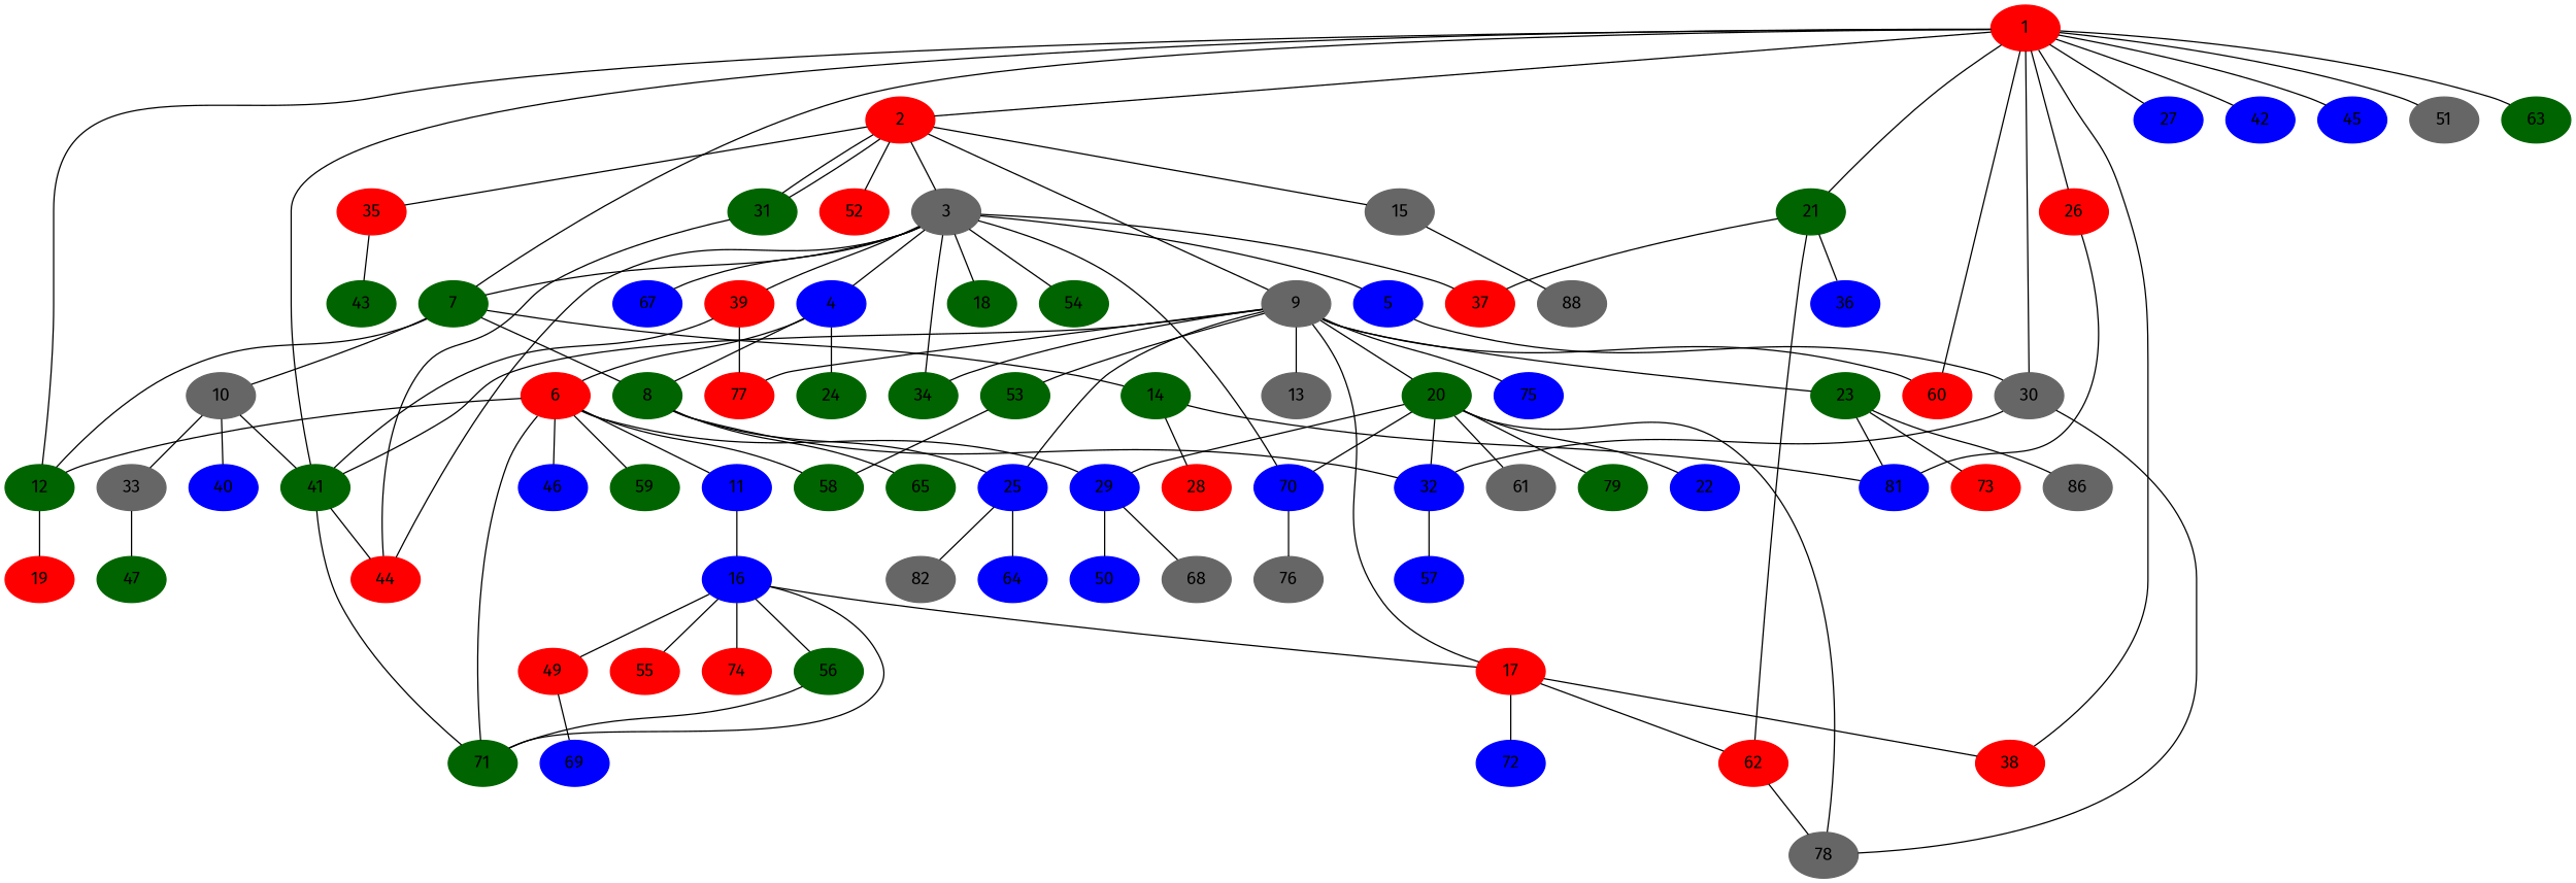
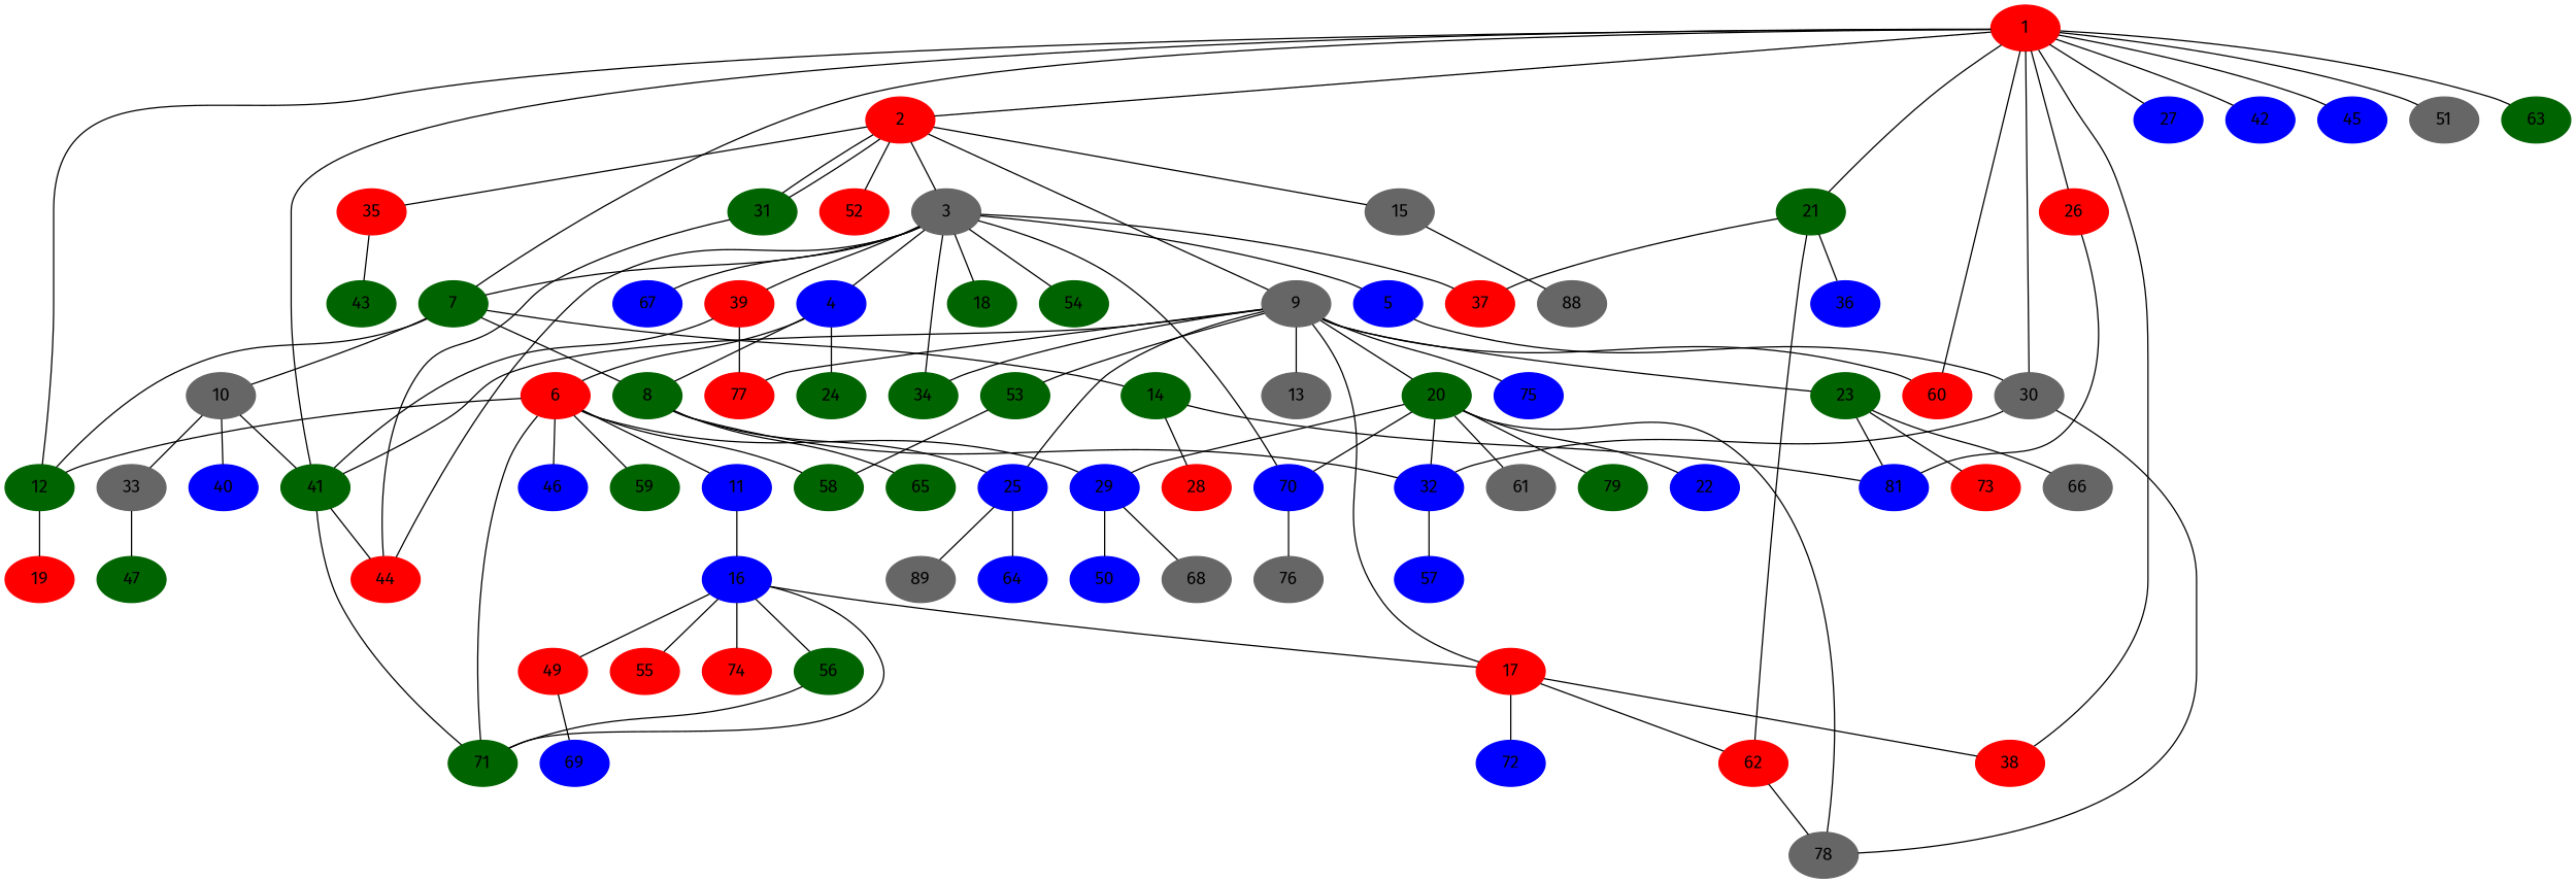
  graph {
    fontname="Fira Sans"
    node [color=darkgreen fontname="Fira Sans" style=filled]
    edge [fontname="Fira Sans"]
    1 [color=red]
    2 [color=red]
    7
    12
    21
    26 [color=red]
    27 [color=blue]
    30 [color=gray40]
    38 [color=red]
    41
    42 [color=blue]
    45 [color=blue]
    51 [color=gray40]
    60 [color=red]
    63
    3 [color=gray40]
    9 [color=gray40]
    15 [color=gray40]
    31
    35 [color=red]
    52 [color=red]
    8
    10 [color=gray40]
    14
    19 [color=red]
    37 [color=red]
    62 [color=red]
    36 [color=blue]
    81 [color=blue]
    32 [color=blue]
    78 [color=gray40]
    44 [color=red]
    71
    4 [color=blue]
    5 [color=blue]
    18
    34
    39 [color=red]
    54
    67 [color=blue]
    70 [color=blue]
    25 [color=blue]
    13 [color=gray40]
    17 [color=red]
    20
    23
    53
    75 [color=blue]
    77 [color=red]
    n50 [color=gray40 label=88]
    43
    6 [color=red]
    24
    76 [color=gray40]
    11 [color=blue]
    29 [color=blue]
    46 [color=blue]
    58
    59
    65
    16 [color=blue]
    50 [color=blue]
    68 [color=gray40]
    33 [color=gray40]
    40 [color=blue]
    28 [color=red]
    64 [color=blue]
-   82 [color=gray40]
+   82 [color=gray40 label=89]
    57 [color=blue]
    72 [color=blue]
    22 [color=blue]
    61 [color=gray40]
    79
-   66 [color=gray40 label=86]
+   66 [color=gray40]
    73 [color=red]
    47
    49 [color=red]
    55 [color=red]
    56
    74 [color=red]
    69 [color=blue]
    1 -- 2
    1 -- 7
    1 -- 12
    1 -- 21
    1 -- 26
    1 -- 27
    1 -- 30
    1 -- 38
    1 -- 41
    1 -- 42
    1 -- 45
    1 -- 51
    1 -- 60
    1 -- 63
    2 -- 3
    2 -- 9
    2 -- 15
    2 -- 31
    2 -- 31
    2 -- 35
    2 -- 52
    7 -- 12
    7 -- 8
    7 -- 10
    7 -- 14
    12 -- 19
    21 -- 37
    21 -- 62
    21 -- 36
    26 -- 81
    30 -- 32
    30 -- 78
    41 -- 44
    41 -- 71
    3 -- 7
    3 -- 37
    3 -- 44
    3 -- 4
    3 -- 5
    3 -- 18
    3 -- 34
    3 -- 39
    3 -- 54
    3 -- 67
    3 -- 70
    9 -- 41
    9 -- 60
    9 -- 34
    9 -- 25
    9 -- 13
    9 -- 17
    9 -- 20
    9 -- 23
    9 -- 53
    9 -- 75
    9 -- 77
    15 -- n50
    31 -- 44
    35 -- 43
    8 -- 32
    8 -- 25
    8 -- 65
    10 -- 41
    10 -- 33
    10 -- 40
    14 -- 81
    14 -- 28
    62 -- 78
    32 -- 57
    4 -- 8
    4 -- 6
    4 -- 24
    5 -- 30
    39 -- 41
    39 -- 77
    70 -- 76
    25 -- 64
    25 -- 82
    17 -- 38
    17 -- 62
    17 -- 72
    20 -- 32
    20 -- 78
    20 -- 70
    20 -- 29
    20 -- 22
    20 -- 61
    20 -- 79
    23 -- 81
    23 -- 66
    23 -- 73
    53 -- 58
    6 -- 12
    6 -- 71
    6 -- 11
    6 -- 29
    6 -- 46
    6 -- 58
    6 -- 59
    11 -- 16
    29 -- 50
    29 -- 68
    16 -- 71
    16 -- 17
    16 -- 49
    16 -- 55
    16 -- 56
    16 -- 74
    33 -- 47
    49 -- 69
    56 -- 71
  }
